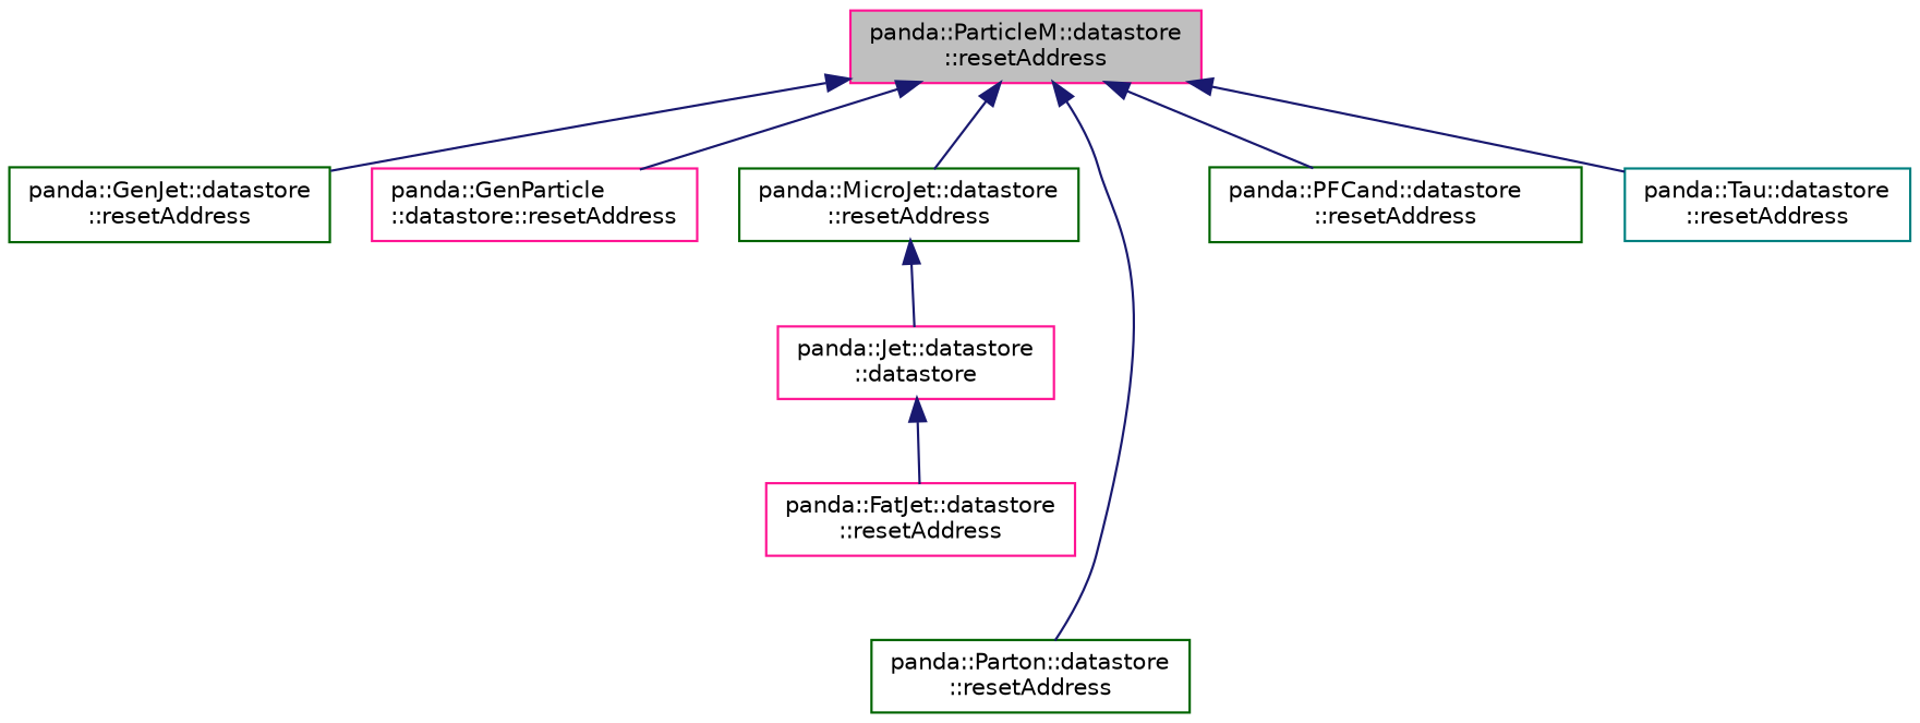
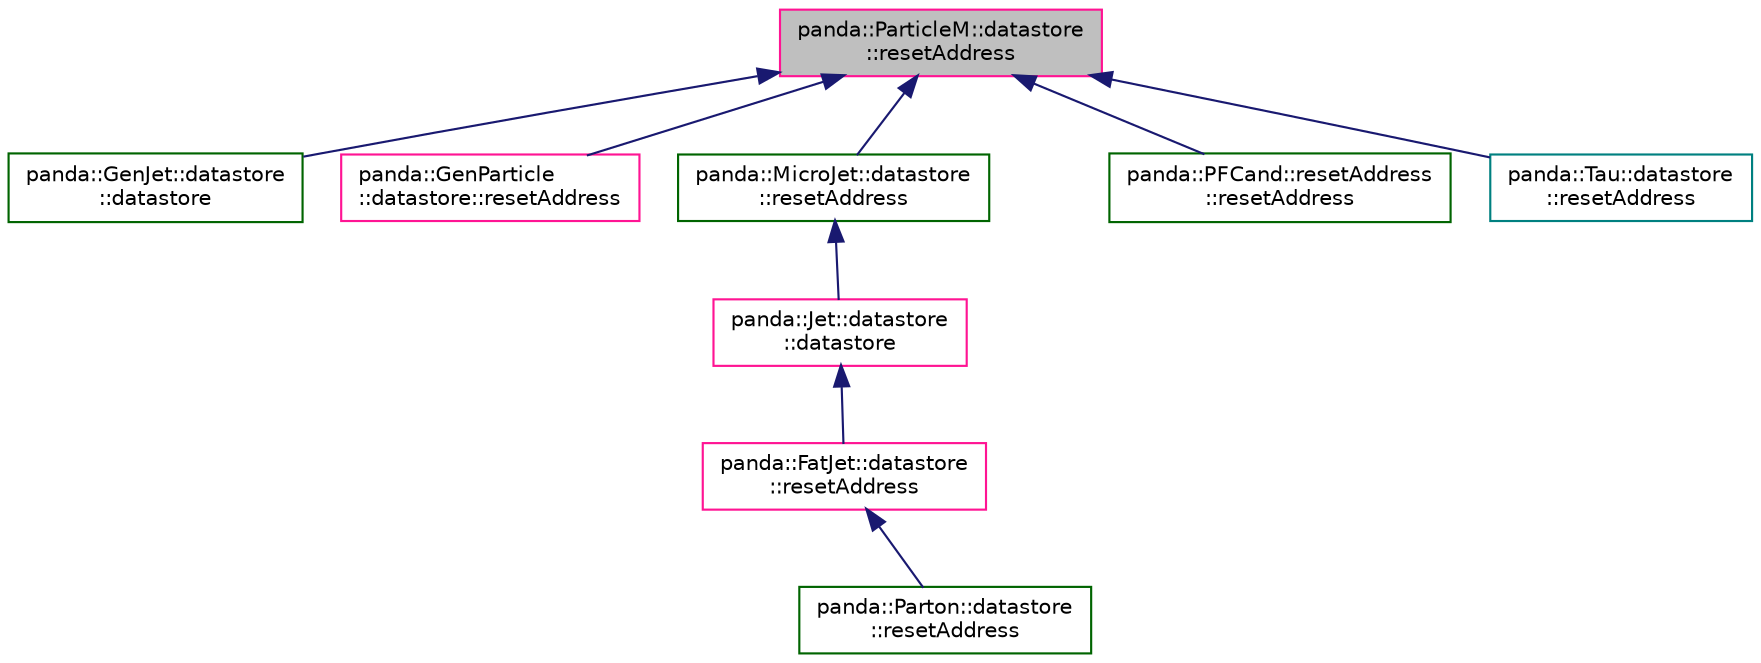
  digraph {
    rankdir=TB
    node [color=deeppink fillcolor=white fontname=Helvetica fontsize=10 shape=record style=filled]
    edge [color=midnightblue dir=back fontname=Helvetica fontsize=10 labelfontname=Helvetica labelfontsize=10 style=solid]
    n1 [fillcolor=grey75 fontcolor=black height=0.2 label="panda::ParticleM::datastore\l::resetAddress" width=0.4]
-   n2 [color=darkgreen height=0.2 label="panda::GenJet::datastore\l::resetAddress" width=0.4]
+   n2 [color=darkgreen height=0.2 label="panda::GenJet::datastore\l::datastore" width=0.4]
    n3 [height=0.2 label="panda::GenParticle\l::datastore::resetAddress" width=0.4]
    n4 [color=darkgreen height=0.2 label="panda::MicroJet::datastore\l::resetAddress" width=0.4]
    n5 [color=darkgreen height=0.2 label="panda::Parton::datastore\l::resetAddress" width=0.4]
-   n6 [color=darkgreen height=0.2 label="panda::PFCand::datastore\l::resetAddress" width=0.4]
+   n6 [color=darkgreen height=0.2 label="panda::PFCand::resetAddress\l::resetAddress" width=0.4]
    n7 [color=teal height=0.2 label="panda::Tau::datastore\l::resetAddress" width=0.4]
    n8 [height=0.2 label="panda::Jet::datastore\l::datastore" width=0.4]
    n9 [height=0.2 label="panda::FatJet::datastore\l::resetAddress" width=0.4]
    n1 -> n2
    n1 -> n3
    n1 -> n4
-   n1 -> n5
+   n9 -> n5
    n1 -> n6
    n1 -> n7
    n4 -> n8
    n8 -> n9
  }
